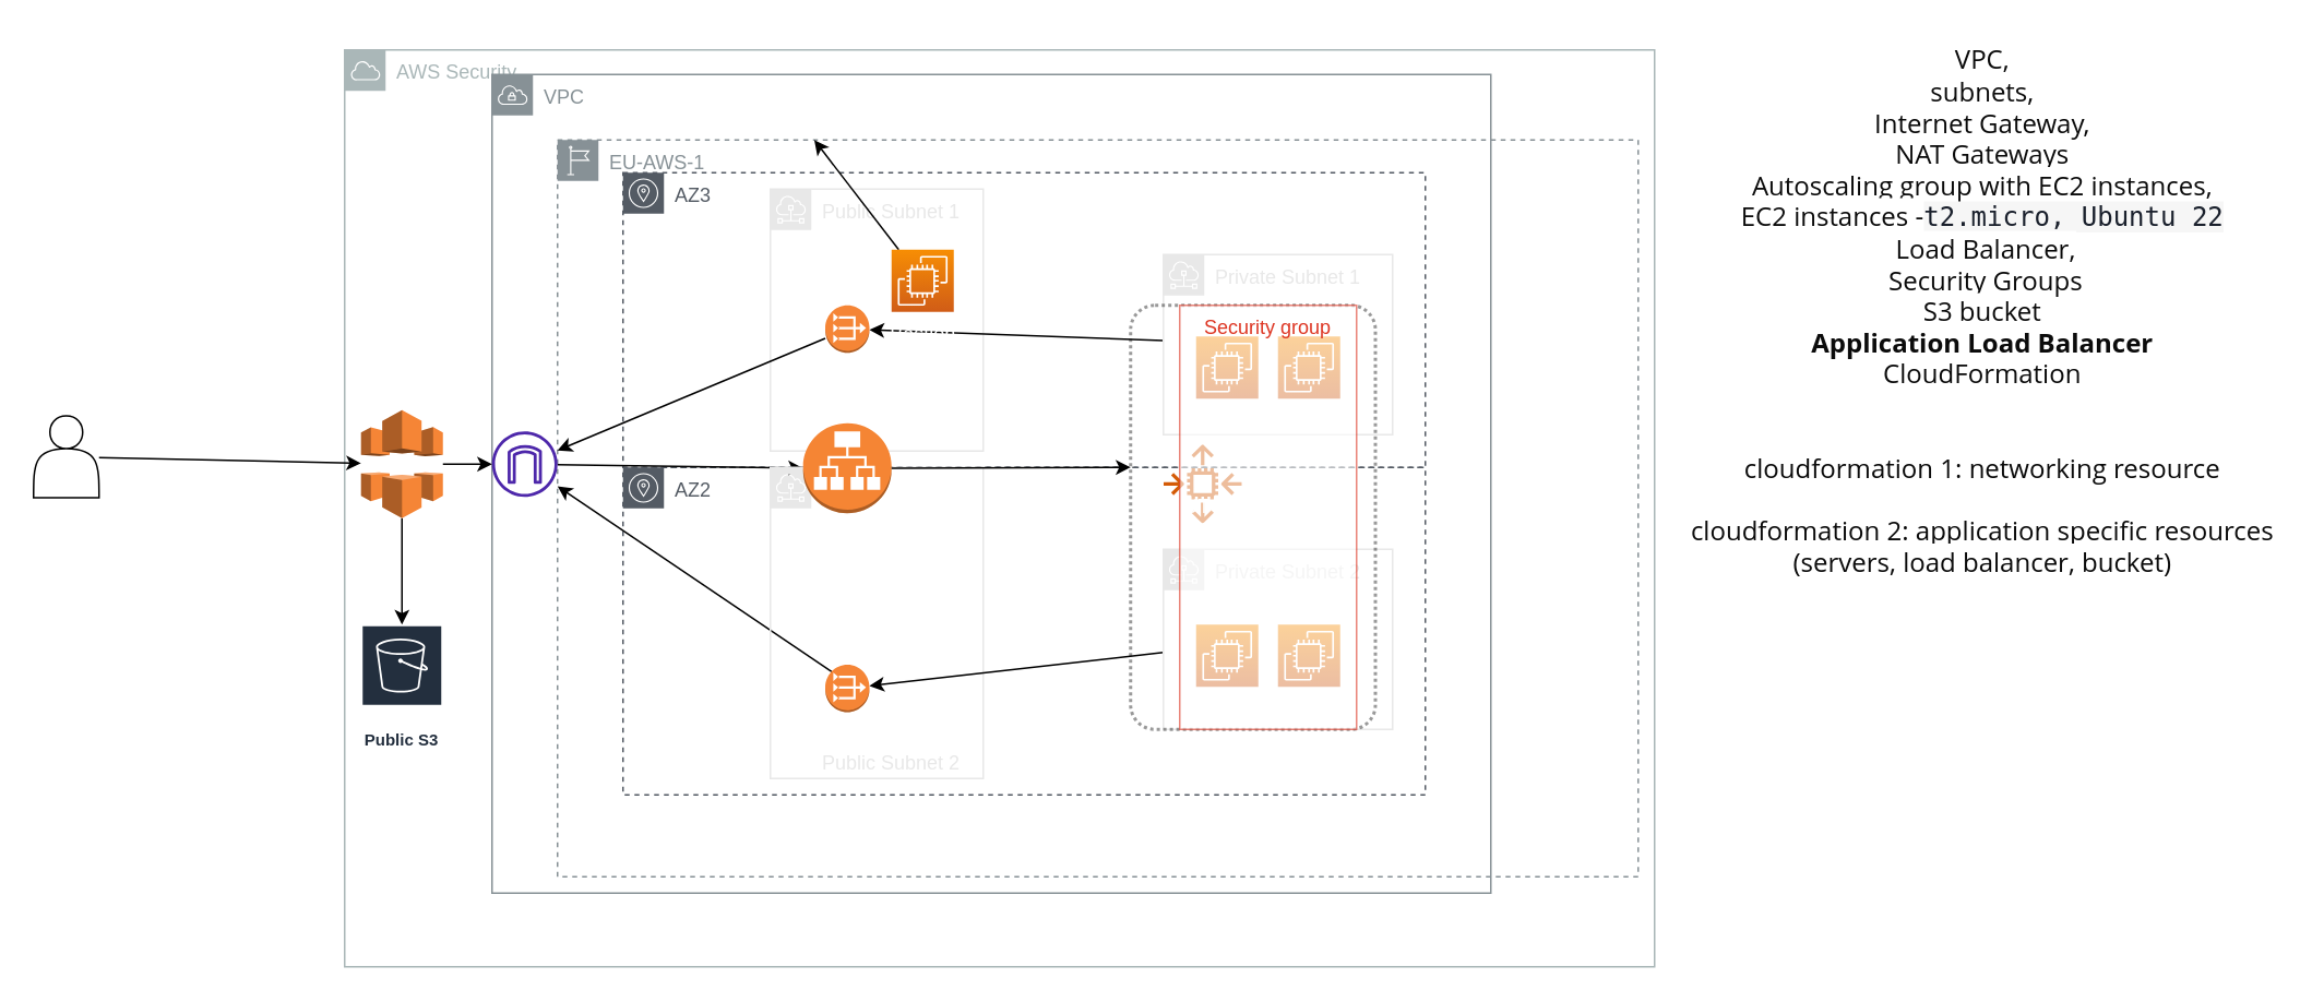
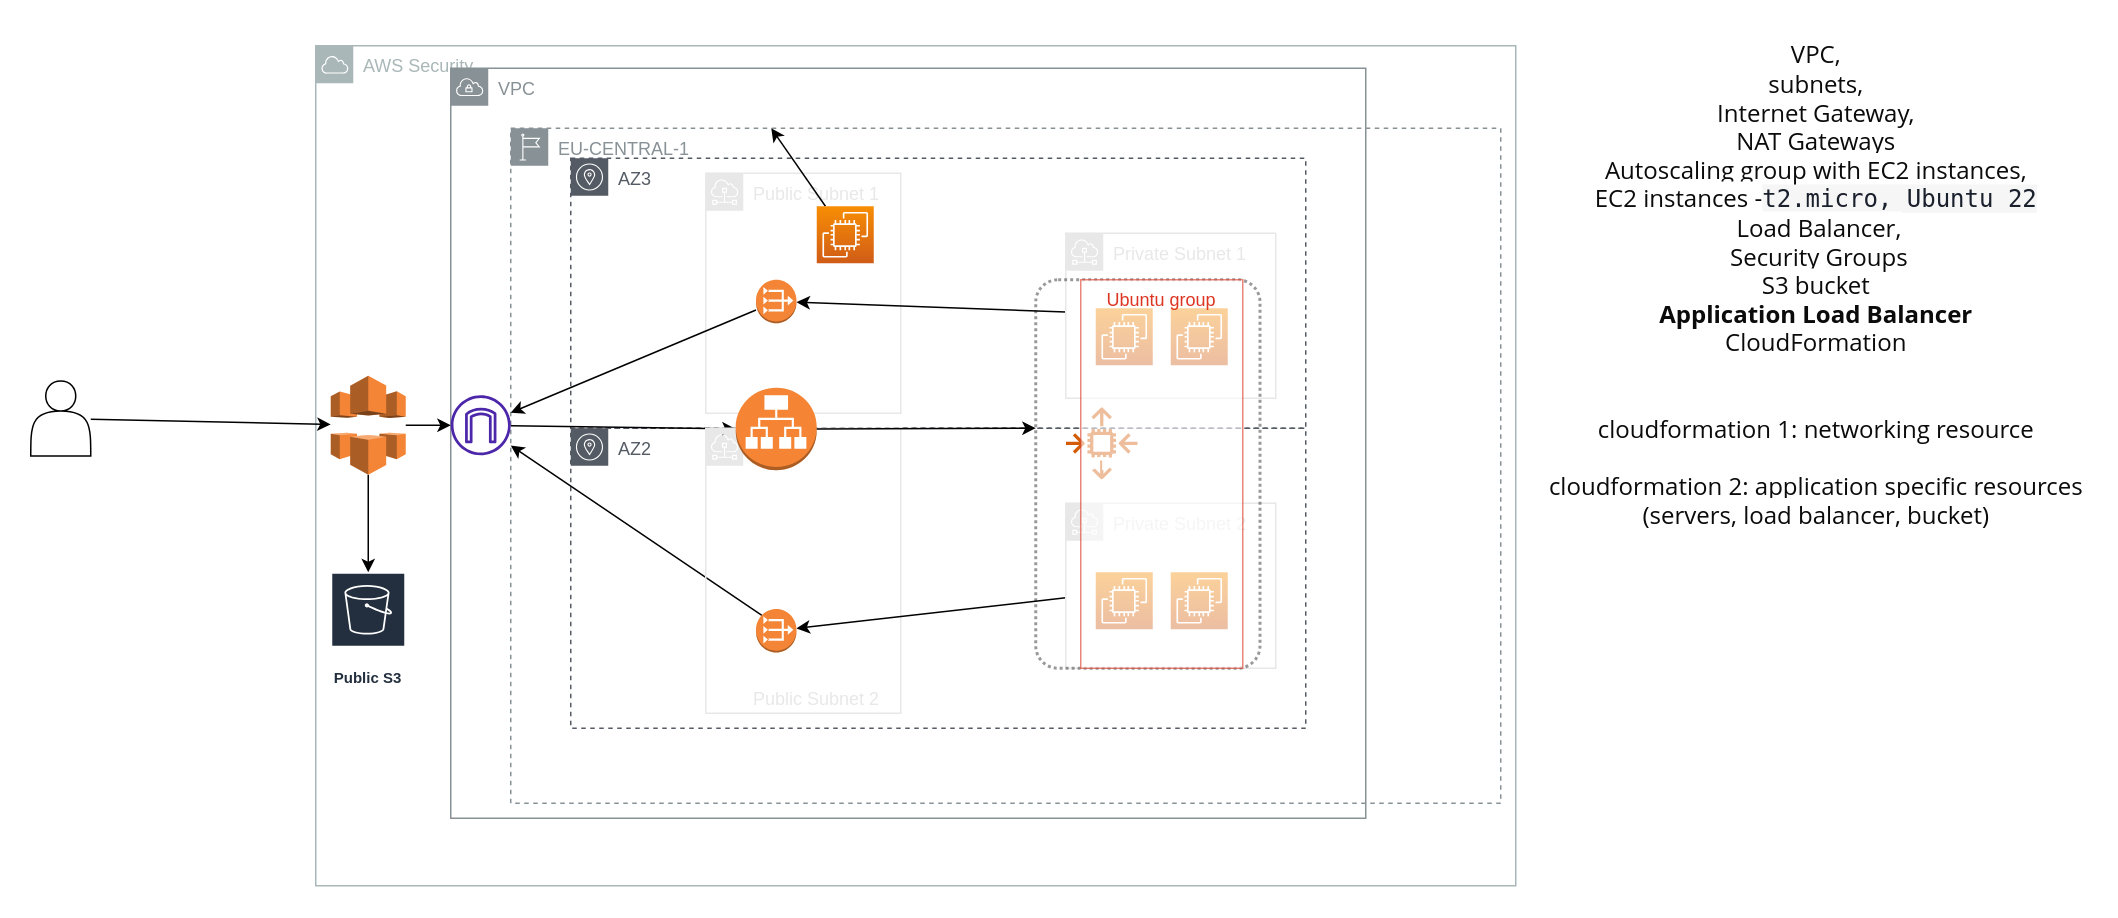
  <mxCell id="0" />
  <mxCell id="1" parent="0" />
  <mxCell id="2" value="AWS Security" style="sketch=0;outlineConnect=0;gradientColor=none;html=1;whiteSpace=wrap;fontSize=12;fontStyle=0;shape=mxgraph.aws4.group;grIcon=mxgraph.aws4.group_aws_cloud;strokeColor=#AAB7B8;fillColor=none;verticalAlign=top;align=left;spacingLeft=30;fontColor=#AAB7B8;dashed=0;" parent="1" vertex="1"><mxGeometry y="30" width="800" height="560" as="geometry" x="210" /></mxCell>
  <mxCell id="3" value="VPC" style="sketch=0;outlineConnect=0;gradientColor=none;html=1;whiteSpace=wrap;fontSize=12;fontStyle=0;shape=mxgraph.aws4.group;grIcon=mxgraph.aws4.group_vpc;strokeColor=#879196;fillColor=none;verticalAlign=top;align=left;spacingLeft=30;fontColor=#879196;dashed=0;" parent="1" vertex="1"><mxGeometry x="300" y="45" width="610" height="500" as="geometry" /></mxCell>
- <mxCell id="4" value="EU-AWS-1" style="sketch=0;outlineConnect=0;gradientColor=none;html=1;whiteSpace=wrap;fontSize=12;fontStyle=0;shape=mxgraph.aws4.group;grIcon=mxgraph.aws4.group_region;strokeColor=#879196;fillColor=none;verticalAlign=top;align=left;spacingLeft=30;fontColor=#879196;dashed=1;" parent="1" vertex="1"><mxGeometry x="340" y="85" width="660" height="450" as="geometry" /></mxCell>
+ <mxCell id="4" value="EU-CENTRAL-1" style="sketch=0;outlineConnect=0;gradientColor=none;html=1;whiteSpace=wrap;fontSize=12;fontStyle=0;shape=mxgraph.aws4.group;grIcon=mxgraph.aws4.group_region;strokeColor=#879196;fillColor=none;verticalAlign=top;align=left;spacingLeft=30;fontColor=#879196;dashed=1;" parent="1" vertex="1"><mxGeometry x="340" y="85" width="660" height="450" as="geometry" /></mxCell>
  <mxCell id="5" value="AZ3" style="sketch=0;outlineConnect=0;gradientColor=none;html=1;whiteSpace=wrap;fontSize=12;fontStyle=0;shape=mxgraph.aws4.group;grIcon=mxgraph.aws4.group_availability_zone;strokeColor=#545B64;fillColor=none;verticalAlign=top;align=left;spacingLeft=30;fontColor=#545B64;dashed=1;" parent="1" vertex="1"><mxGeometry x="380" y="105" width="490" height="180" as="geometry" /></mxCell>
  <mxCell id="6" value="AZ2" style="sketch=0;outlineConnect=0;gradientColor=none;html=1;whiteSpace=wrap;fontSize=12;fontStyle=0;shape=mxgraph.aws4.group;grIcon=mxgraph.aws4.group_availability_zone;strokeColor=#545B64;fillColor=none;verticalAlign=top;align=left;spacingLeft=30;fontColor=#545B64;dashed=1;" parent="1" vertex="1"><mxGeometry x="380" y="285" width="490" height="200" as="geometry" /></mxCell>
  <mxCell id="7" style="edgeStyle=none;html=1;fontColor=#ffffff;entryX=0;entryY=0.5;entryDx=0;entryDy=0;entryPerimeter=0;" parent="1" source="8" target="19" edge="1"><mxGeometry relative="1" as="geometry"><mxPoint x="470" y="295" as="targetPoint" /></mxGeometry></mxCell>
  <mxCell id="8" value="" style="sketch=0;outlineConnect=0;fontColor=#232F3E;gradientColor=none;fillColor=#4D27AA;strokeColor=none;dashed=0;verticalLabelPosition=bottom;verticalAlign=top;align=center;html=1;fontSize=12;fontStyle=0;aspect=fixed;pointerEvents=1;shape=mxgraph.aws4.internet_gateway;" parent="1" vertex="1"><mxGeometry x="300" y="263" width="40" height="40" as="geometry" /></mxCell>
  <mxCell id="9" value="Public Subnet 1" style="sketch=0;outlineConnect=0;gradientColor=none;html=1;whiteSpace=wrap;fontSize=12;fontStyle=0;shape=mxgraph.aws4.group;grIcon=mxgraph.aws4.group_subnet;strokeColor=#E8E8E8;fillColor=none;verticalAlign=top;align=left;spacingLeft=30;fontColor=#E8E8E8;dashed=0;" parent="1" vertex="1"><mxGeometry x="470" y="115" width="130" height="160" as="geometry" /></mxCell>
  <mxCell id="10" style="edgeStyle=none;html=1;fontColor=#ffffff;exitX=0.145;exitY=0.145;exitDx=0;exitDy=0;exitPerimeter=0;" parent="1" source="22" target="8" edge="1"><mxGeometry relative="1" as="geometry" /></mxCell>
  <mxCell id="11" value="Public Subnet 2" style="sketch=0;outlineConnect=0;gradientColor=none;html=1;whiteSpace=wrap;fontSize=12;fontStyle=0;shape=mxgraph.aws4.group;grIcon=mxgraph.aws4.group_subnet;strokeColor=#E8E8E8;fillColor=none;verticalAlign=bottom;align=left;spacingLeft=30;fontColor=#E8E8E8;dashed=0;" parent="1" vertex="1"><mxGeometry x="470" y="285" width="130" height="190" as="geometry" /></mxCell>
  <mxCell id="12" style="edgeStyle=none;html=1;fontColor=#ffffff;" parent="1" source="13" target="21" edge="1"><mxGeometry relative="1" as="geometry" /></mxCell>
  <mxCell id="13" value="Private Subnet 1" style="sketch=0;outlineConnect=0;gradientColor=none;html=1;whiteSpace=wrap;fontSize=12;fontStyle=0;shape=mxgraph.aws4.group;grIcon=mxgraph.aws4.group_subnet;strokeColor=#E8E8E8;fillColor=none;verticalAlign=top;align=left;spacingLeft=30;fontColor=#E8E8E8;dashed=0;" parent="1" vertex="1"><mxGeometry x="710" y="155" width="140" height="110" as="geometry" /></mxCell>
  <mxCell id="14" style="edgeStyle=none;html=1;fontColor=#ffffff;" parent="1" source="15" target="22" edge="1"><mxGeometry relative="1" as="geometry" /></mxCell>
  <mxCell id="15" value="Private Subnet 2" style="sketch=0;outlineConnect=0;gradientColor=none;html=1;whiteSpace=wrap;fontSize=12;fontStyle=0;shape=mxgraph.aws4.group;grIcon=mxgraph.aws4.group_subnet;strokeColor=#E8E8E8;fillColor=none;verticalAlign=top;align=left;spacingLeft=30;fontColor=#E8E8E8;dashed=0;" parent="1" vertex="1"><mxGeometry x="710" y="335" width="140" height="110" as="geometry" /></mxCell>
  <mxCell id="16" style="edgeStyle=none;html=1;" parent="1" source="17" target="35" edge="1"><mxGeometry relative="1" as="geometry"><mxPoint x="240" y="272.115" as="targetPoint" /></mxGeometry></mxCell>
  <mxCell id="17" value="" style="shape=actor;whiteSpace=wrap;html=1;" parent="1" vertex="1"><mxGeometry x="20" y="253.5" width="40" height="50" as="geometry" /></mxCell>
  <mxCell id="18" value="" style="sketch=0;outlineConnect=0;fontColor=#232F3E;gradientColor=none;fillColor=#D45B07;strokeColor=none;dashed=0;verticalLabelPosition=bottom;verticalAlign=top;align=center;html=1;fontSize=12;fontStyle=0;aspect=fixed;pointerEvents=1;shape=mxgraph.aws4.auto_scaling2;" parent="1" vertex="1"><mxGeometry x="710" y="271" width="48" height="48" as="geometry" /></mxCell>
  <mxCell id="19" value="" style="outlineConnect=0;dashed=0;verticalLabelPosition=bottom;verticalAlign=top;align=center;html=1;shape=mxgraph.aws3.application_load_balancer;fillColor=#F58534;gradientColor=none;" parent="1" vertex="1"><mxGeometry x="490" y="258" width="54" height="55" as="geometry" /></mxCell>
  <mxCell id="20" style="edgeStyle=none;html=1;fontColor=#ffffff;" parent="1" source="21" target="8" edge="1"><mxGeometry relative="1" as="geometry" /></mxCell>
  <mxCell id="21" value="" style="outlineConnect=0;dashed=0;verticalLabelPosition=bottom;verticalAlign=top;align=center;html=1;shape=mxgraph.aws3.vpc_nat_gateway;fillColor=#F58536;gradientColor=none;" parent="1" vertex="1"><mxGeometry x="503.5" y="186" width="27" height="29" as="geometry" /></mxCell>
  <mxCell id="22" value="" style="outlineConnect=0;dashed=0;verticalLabelPosition=bottom;verticalAlign=top;align=center;html=1;shape=mxgraph.aws3.vpc_nat_gateway;fillColor=#F58536;gradientColor=none;" parent="1" vertex="1"><mxGeometry x="503.5" y="405.5" width="27" height="29" as="geometry" /></mxCell>
  <mxCell id="23" style="edgeStyle=none;html=1;exitX=1;exitY=0.5;exitDx=0;exitDy=0;entryX=0;entryY=0.382;entryDx=0;entryDy=0;entryPerimeter=0;fontColor=#ffffff;exitPerimeter=0;" parent="1" source="19" target="26" edge="1"><mxGeometry relative="1" as="geometry"><mxPoint x="578" y="295" as="sourcePoint" /></mxGeometry></mxCell>
  <mxCell id="24" style="edgeStyle=none;html=1;fontColor=#ffffff;" parent="1" source="25" target="4" edge="1"><mxGeometry relative="1" as="geometry" /></mxCell>
- <mxCell id="25" value="Bastion" style="sketch=0;points=[[0,0,0],[0.25,0,0],[0.5,0,0],[0.75,0,0],[1,0,0],[0,1,0],[0.25,1,0],[0.5,1,0],[0.75,1,0],[1,1,0],[0,0.25,0],[0,0.5,0],[0,0.75,0],[1,0.25,0],[1,0.5,0],[1,0.75,0]];outlineConnect=0;fontColor=#ffffff;gradientColor=#F78E04;gradientDirection=north;fillColor=#D05C17;strokeColor=#ffffff;dashed=0;verticalLabelPosition=bottom;verticalAlign=top;align=center;html=1;fontSize=12;fontStyle=0;aspect=fixed;shape=mxgraph.aws4.resourceIcon;resIcon=mxgraph.aws4.ec2;" parent="1" vertex="1"><mxGeometry x="544" y="152" width="38" height="38" as="geometry" /></mxCell>
+ <mxCell id="25" value="Bastion" style="sketch=0;points=[[0,0,0],[0.25,0,0],[0.5,0,0],[0.75,0,0],[1,0,0],[0,1,0],[0.25,1,0],[0.5,1,0],[0.75,1,0],[1,1,0],[0,0.25,0],[0,0.5,0],[0,0.75,0],[1,0.25,0],[1,0.5,0],[1,0.75,0]];outlineConnect=0;fontColor=#ffffff;gradientColor=#F78E04;gradientDirection=north;fillColor=#D05C17;strokeColor=#ffffff;dashed=0;verticalLabelPosition=bottom;verticalAlign=top;align=center;html=1;fontSize=12;fontStyle=0;aspect=fixed;shape=mxgraph.aws4.resourceIcon;resIcon=mxgraph.aws4.ec2;" parent="1" vertex="1"><mxGeometry x="544" y="137" width="38" height="38" as="geometry" /></mxCell>
  <mxCell id="26" value="AUTOSCALING Group&#10;" style="rounded=1;arcSize=10;dashed=1;fillColor=none;gradientColor=none;dashPattern=1 1;strokeWidth=2;fontColor=#ffffff;align=right;opacity=40;" parent="1" vertex="1"><mxGeometry x="690" y="186" width="149.5" height="259" as="geometry" /></mxCell>
  <mxCell id="27" value="EC2" style="sketch=0;points=[[0,0,0],[0.25,0,0],[0.5,0,0],[0.75,0,0],[1,0,0],[0,1,0],[0.25,1,0],[0.5,1,0],[0.75,1,0],[1,1,0],[0,0.25,0],[0,0.5,0],[0,0.75,0],[1,0.25,0],[1,0.5,0],[1,0.75,0]];outlineConnect=0;fontColor=#ffffff;gradientColor=#F78E04;gradientDirection=north;fillColor=#D05C17;strokeColor=#ffffff;dashed=0;verticalLabelPosition=bottom;verticalAlign=top;align=center;html=1;fontSize=12;fontStyle=0;aspect=fixed;shape=mxgraph.aws4.resourceIcon;resIcon=mxgraph.aws4.ec2;" parent="1" vertex="1"><mxGeometry x="730" y="205" width="38" height="38" as="geometry" /></mxCell>
  <mxCell id="28" value="EC2" style="sketch=0;points=[[0,0,0],[0.25,0,0],[0.5,0,0],[0.75,0,0],[1,0,0],[0,1,0],[0.25,1,0],[0.5,1,0],[0.75,1,0],[1,1,0],[0,0.25,0],[0,0.5,0],[0,0.75,0],[1,0.25,0],[1,0.5,0],[1,0.75,0]];outlineConnect=0;fontColor=#ffffff;gradientColor=#F78E04;gradientDirection=north;fillColor=#D05C17;strokeColor=#ffffff;dashed=0;verticalLabelPosition=bottom;verticalAlign=top;align=center;html=1;fontSize=12;fontStyle=0;aspect=fixed;shape=mxgraph.aws4.resourceIcon;resIcon=mxgraph.aws4.ec2;" parent="1" vertex="1"><mxGeometry x="780" y="205" width="38" height="38" as="geometry" /></mxCell>
  <mxCell id="29" value="EC2" style="sketch=0;points=[[0,0,0],[0.25,0,0],[0.5,0,0],[0.75,0,0],[1,0,0],[0,1,0],[0.25,1,0],[0.5,1,0],[0.75,1,0],[1,1,0],[0,0.25,0],[0,0.5,0],[0,0.75,0],[1,0.25,0],[1,0.5,0],[1,0.75,0]];outlineConnect=0;fontColor=#ffffff;gradientColor=#F78E04;gradientDirection=north;fillColor=#D05C17;strokeColor=#ffffff;dashed=0;verticalLabelPosition=bottom;verticalAlign=top;align=center;html=1;fontSize=12;fontStyle=0;aspect=fixed;shape=mxgraph.aws4.resourceIcon;resIcon=mxgraph.aws4.ec2;" parent="1" vertex="1"><mxGeometry x="730" y="381" width="38" height="38" as="geometry" /></mxCell>
  <mxCell id="30" value="EC2" style="sketch=0;points=[[0,0,0],[0.25,0,0],[0.5,0,0],[0.75,0,0],[1,0,0],[0,1,0],[0.25,1,0],[0.5,1,0],[0.75,1,0],[1,1,0],[0,0.25,0],[0,0.5,0],[0,0.75,0],[1,0.25,0],[1,0.5,0],[1,0.75,0]];outlineConnect=0;fontColor=#ffffff;gradientColor=#F78E04;gradientDirection=north;fillColor=#D05C17;strokeColor=#ffffff;dashed=0;verticalLabelPosition=bottom;verticalAlign=top;align=center;html=1;fontSize=12;fontStyle=0;aspect=fixed;shape=mxgraph.aws4.resourceIcon;resIcon=mxgraph.aws4.ec2;" parent="1" vertex="1"><mxGeometry x="780" y="381" width="38" height="38" as="geometry" /></mxCell>
- <mxCell id="31" value="Security group" style="fillColor=default;strokeColor=#DD3522;verticalAlign=top;fontStyle=0;fontColor=#DD3522;opacity=60;" parent="1" vertex="1"><mxGeometry x="720" y="186" width="108" height="259" as="geometry" /></mxCell>
+ <mxCell id="31" value="Ubuntu group" style="fillColor=default;strokeColor=#DD3522;verticalAlign=top;fontStyle=0;fontColor=#DD3522;opacity=60;" parent="1" vertex="1"><mxGeometry x="720" y="186" width="108" height="259" as="geometry" /></mxCell>
  <mxCell id="32" value="&lt;span style=&quot;color: rgb(11, 11, 11); font-family: &amp;quot;Open Sans&amp;quot;, sans-serif; font-size: medium; text-align: left; background-color: rgb(255, 255, 255);&quot;&gt;VPC,&lt;br&gt;subnets,&lt;br&gt;Internet Gateway,&lt;br&gt;NAT Gateways&lt;br&gt;&lt;/span&gt;&lt;span style=&quot;color: rgb(11, 11, 11); font-family: &amp;quot;Open Sans&amp;quot;, sans-serif; font-size: medium; text-align: left; background-color: rgb(255, 255, 255);&quot;&gt;Autoscaling group with EC2 instances,&lt;br&gt;EC2 instances -&lt;/span&gt;&lt;span style=&quot;color: rgb(26, 32, 44); font-family: &amp;quot;Fira Code&amp;quot;, &amp;quot;Source Code Pro&amp;quot;, monospace; font-size: 16px; text-align: left; background-color: rgb(246, 246, 246);&quot;&gt;t2.micro, Ubuntu 22&lt;/span&gt;&lt;span style=&quot;color: rgb(11, 11, 11); font-family: &amp;quot;Open Sans&amp;quot;, sans-serif; font-size: medium; text-align: left; background-color: rgb(255, 255, 255);&quot;&gt;&lt;br&gt;&amp;nbsp;Load Balancer,&lt;br&gt;&amp;nbsp;Security Groups&lt;br&gt;&lt;/span&gt;&lt;span style=&quot;color: rgb(11, 11, 11); font-family: &amp;quot;Open Sans&amp;quot;, sans-serif; font-size: medium; text-align: left; background-color: rgb(255, 255, 255);&quot;&gt;S3 bucket&lt;br&gt;&lt;/span&gt;&lt;strong style=&quot;border-width: 0px; border-style: solid; box-sizing: border-box; border-color: var(--chakra-colors-gray-200); overflow-wrap: break-word; outline-color: var(--chakra-colors-blue-500); color: rgb(11, 11, 11); font-family: &amp;quot;Open Sans&amp;quot;, sans-serif; font-size: medium; text-align: left; background-color: rgb(255, 255, 255);&quot;&gt;Application Load Balancer&lt;br&gt;&lt;/strong&gt;&lt;span style=&quot;color: rgb(11, 11, 11); font-family: &amp;quot;Open Sans&amp;quot;, sans-serif; font-size: medium; text-align: left; background-color: rgb(255, 255, 255);&quot;&gt;CloudFormation&lt;br&gt;&lt;/span&gt;&lt;span style=&quot;color: rgb(11, 11, 11); font-family: &amp;quot;Open Sans&amp;quot;, sans-serif; font-size: medium; text-align: left; background-color: rgb(255, 255, 255);&quot;&gt;&lt;br&gt;&lt;br&gt;cloudformation 1:&amp;nbsp;&lt;/span&gt;&lt;span style=&quot;color: rgb(11, 11, 11); font-family: &amp;quot;Open Sans&amp;quot;, sans-serif; font-size: medium; text-align: left; background-color: rgb(255, 255, 255);&quot;&gt;networking resource&lt;/span&gt;&lt;span style=&quot;color: rgb(11, 11, 11); font-family: &amp;quot;Open Sans&amp;quot;, sans-serif; font-size: medium; text-align: left; background-color: rgb(255, 255, 255);&quot;&gt;&lt;br&gt;&amp;nbsp;&lt;br&gt;cloudformation 2: a&lt;/span&gt;&lt;span style=&quot;color: rgb(11, 11, 11); font-family: &amp;quot;Open Sans&amp;quot;, sans-serif; font-size: medium; text-align: left; background-color: rgb(255, 255, 255);&quot;&gt;pplication specific resources &lt;br&gt;(servers, load balancer, bucket)&lt;/span&gt;&lt;span style=&quot;color: rgb(11, 11, 11); font-family: &amp;quot;Open Sans&amp;quot;, sans-serif; font-size: medium; text-align: left; background-color: rgb(255, 255, 255);&quot;&gt;&lt;br&gt;&lt;/span&gt;" style="text;html=1;align=center;verticalAlign=middle;resizable=0;points=[];autosize=1;strokeColor=none;fillColor=none;" vertex="1" parent="1"><mxGeometry x="1030" y="20" width="360" height="340" as="geometry" /></mxCell>
  <mxCell id="33" style="edgeStyle=none;html=1;" edge="1" parent="1" source="35" target="8"><mxGeometry relative="1" as="geometry" /></mxCell>
  <mxCell id="34" style="edgeStyle=none;html=1;" edge="1" parent="1" source="35" target="36"><mxGeometry relative="1" as="geometry" /></mxCell>
  <mxCell id="35" value="" style="outlineConnect=0;dashed=0;verticalLabelPosition=bottom;verticalAlign=top;align=center;html=1;shape=mxgraph.aws3.cloudfront;fillColor=#F58536;gradientColor=none;" vertex="1" parent="1"><mxGeometry x="220" y="250" width="50" height="66" as="geometry" /></mxCell>
  <mxCell id="36" value="Public S3" style="sketch=0;outlineConnect=0;fontColor=#232F3E;gradientColor=none;strokeColor=#ffffff;fillColor=#232F3E;dashed=0;verticalLabelPosition=middle;verticalAlign=bottom;align=center;html=1;whiteSpace=wrap;fontSize=10;fontStyle=1;spacing=3;shape=mxgraph.aws4.productIcon;prIcon=mxgraph.aws4.s3;" vertex="1" parent="1"><mxGeometry x="220" y="381" width="50" height="80" as="geometry" /></mxCell>
